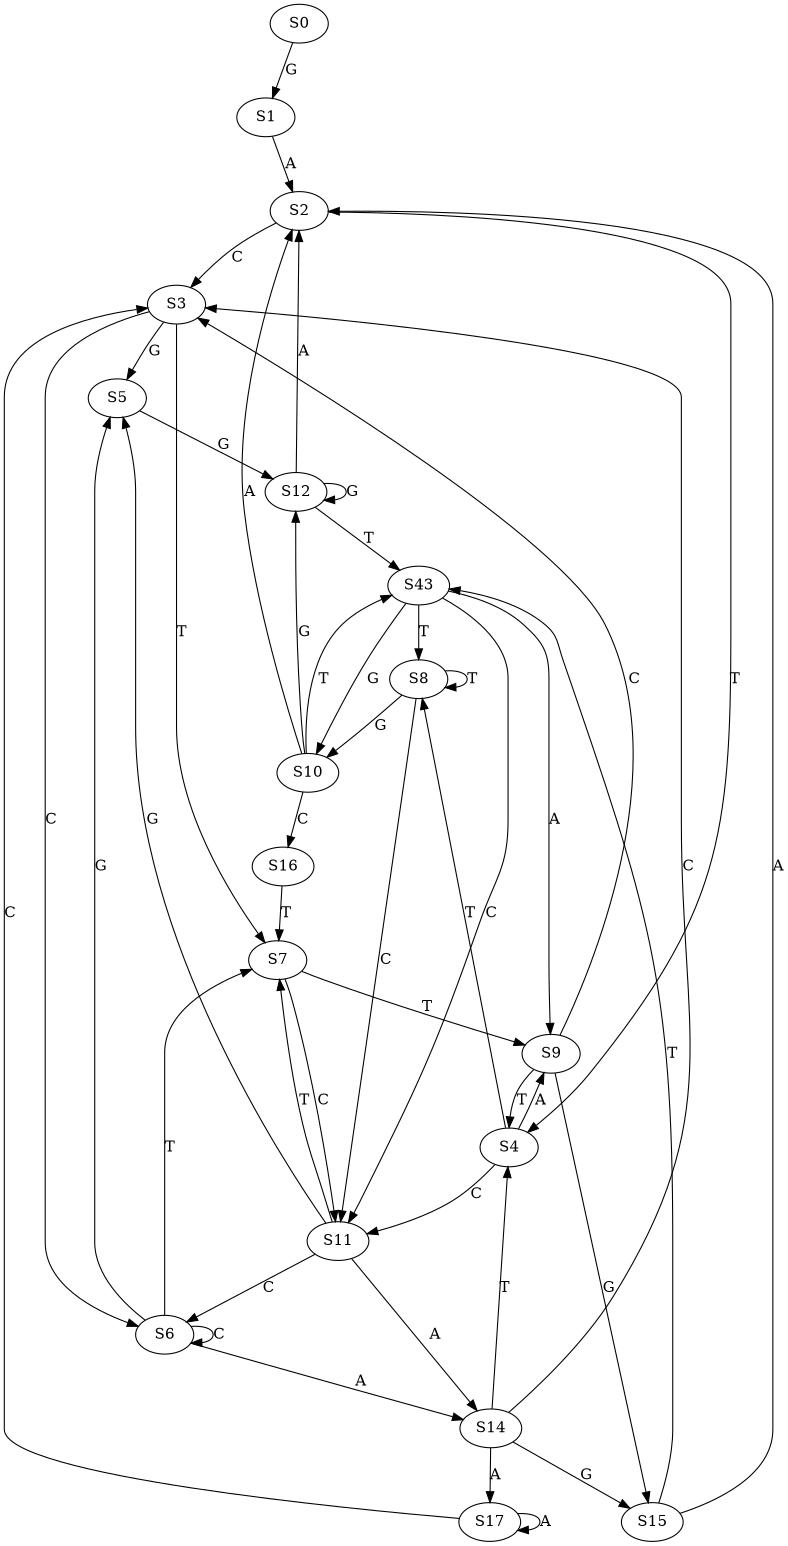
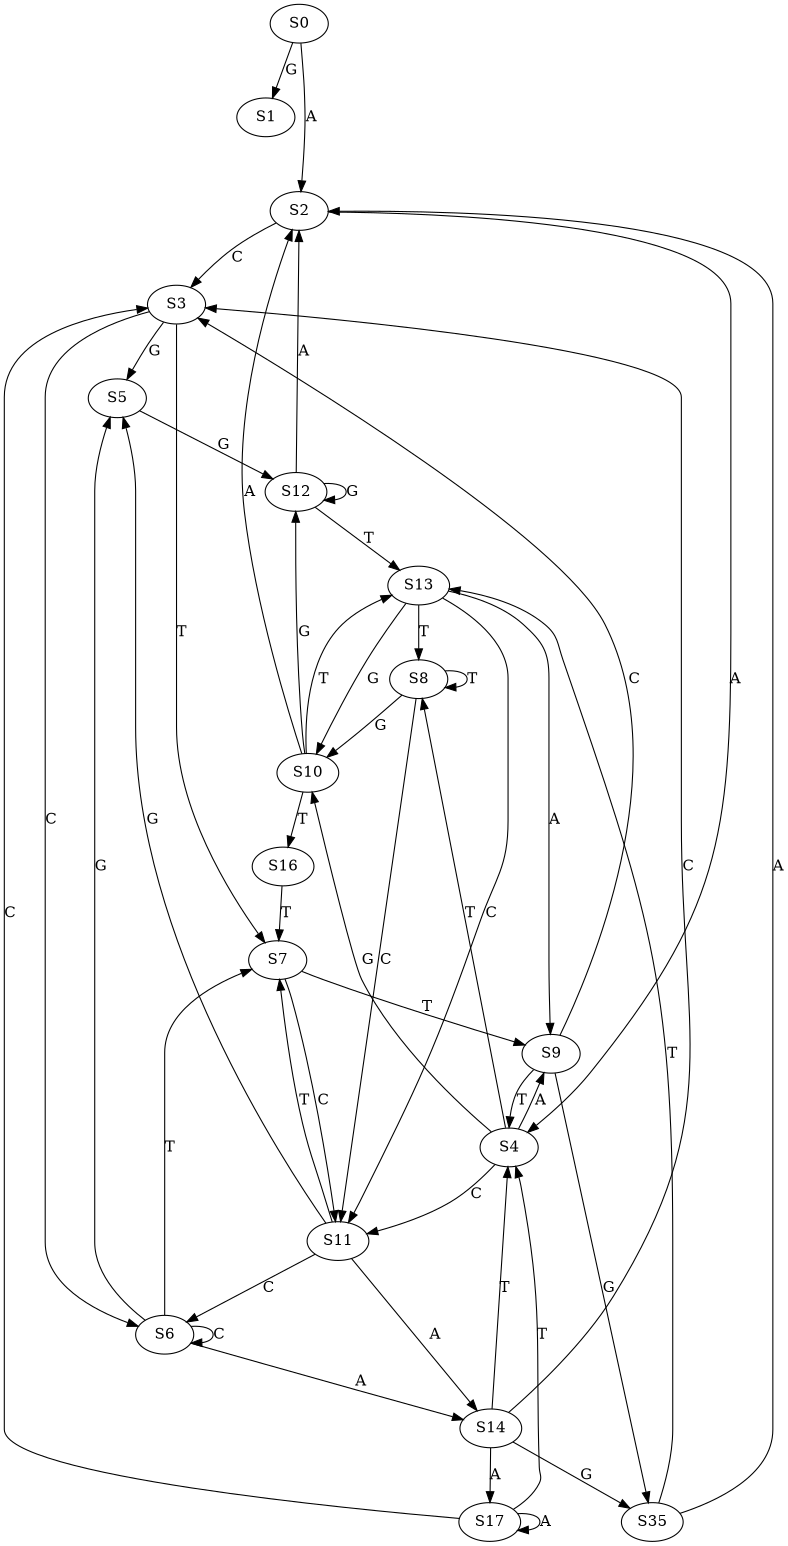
  strict digraph {
    S0
    S1
    S2
    S3
    S4
    S5
    S6
    S7
    S8
    S9
    S10
    S11
    S12
    S14
-   S15
-   S13 [label=S43]
+   S15 [label=S35]
+   S13
    S16
    S17
    S0 -> S1 [label=G]
-   S1 -> S2 [label=A]
+   S0 -> S2 [label=A]
    S2 -> S3 [label=C]
-   S2 -> S4 [label=T]
+   S2 -> S4 [label=A]
    S3 -> S5 [label=G]
    S3 -> S6 [label=C]
    S3 -> S7 [label=T]
    S4 -> S8 [label=T]
    S4 -> S9 [label=A]
+   S4 -> S10 [label=G]
    S4 -> S11 [label=C]
    S5 -> S12 [label=G]
    S6 -> S5 [label=G]
    S6 -> S6 [label=C]
    S6 -> S7 [label=T]
    S6 -> S14 [label=A]
    S7 -> S9 [label=T]
    S7 -> S11 [label=C]
    S8 -> S8 [label=T]
    S8 -> S10 [label=G]
    S8 -> S11 [label=C]
    S9 -> S3 [label=C]
    S9 -> S4 [label=T]
    S9 -> S15 [label=G]
    S10 -> S2 [label=A]
    S10 -> S12 [label=G]
    S10 -> S13 [label=T]
-   S10 -> S16 [label=C]
+   S10 -> S16 [label=T]
    S11 -> S5 [label=G]
    S11 -> S6 [label=C]
    S11 -> S7 [label=T]
    S11 -> S14 [label=A]
    S12 -> S2 [label=A]
    S12 -> S12 [label=G]
    S12 -> S13 [label=T]
    S14 -> S3 [label=C]
    S14 -> S4 [label=T]
    S14 -> S15 [label=G]
    S14 -> S17 [label=A]
    S15 -> S2 [label=A]
    S15 -> S13 [label=T]
    S13 -> S8 [label=T]
    S13 -> S9 [label=A]
    S13 -> S10 [label=G]
    S13 -> S11 [label=C]
    S16 -> S7 [label=T]
    S17 -> S3 [label=C]
+   S17 -> S4 [label=T]
    S17 -> S17 [label=A]
  }
